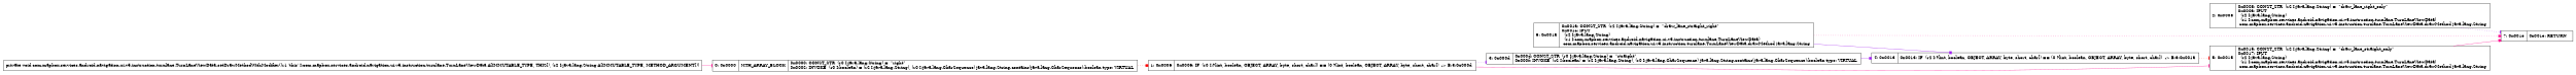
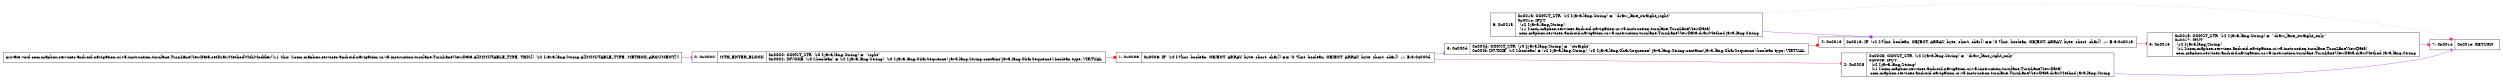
  digraph {
    rankdir=LR
    node [shape=record]
    edge [arrowhead=box color=deeppink style=solid]
-   n1 [label="{0\:\ 0x0000|MTH_ARRAY_BLOCK\l|0x0000: CONST_STR  (r0 I:java.lang.String) =  \"right\" \l0x0002: INVOKE  (r0 I:boolean) = (r2 I:java.lang.String), (r0 I:java.lang.CharSequence) java.lang.String.contains(java.lang.CharSequence):boolean type: VIRTUAL \l}"]
+   n1 [label="{0\:\ 0x0000|MTH_ENTER_BLOCK\l|0x0000: CONST_STR  (r0 I:java.lang.String) =  \"right\" \l0x0002: INVOKE  (r0 I:boolean) = (r2 I:java.lang.String), (r0 I:java.lang.CharSequence) java.lang.String.contains(java.lang.CharSequence):boolean type: VIRTUAL \l}"]
    n2 [label="{1\:\ 0x0006|0x0006: IF  (r0 I:?[int, boolean, OBJECT, ARRAY, byte, short, char]) == (0 ?[int, boolean, OBJECT, ARRAY, byte, short, char])  \-\> B:3:0x000d \l}"]
    n3 [label="{2\:\ 0x0008|0x0008: CONST_STR  (r2 I:java.lang.String) =  \"draw_lane_right_only\" \l0x000a: IPUT  \l  (r2 I:java.lang.String)\l  (r1 I:com.mapbox.services.android.navigation.ui.v5.instruction.turnlane.TurnLaneViewData)\l com.mapbox.services.android.navigation.ui.v5.instruction.turnlane.TurnLaneViewData.drawMethod java.lang.String \l}"]
    n4 [label="{3\:\ 0x000d|0x000d: CONST_STR  (r0 I:java.lang.String) =  \"straight\" \l0x000f: INVOKE  (r2 I:boolean) = (r2 I:java.lang.String), (r0 I:java.lang.CharSequence) java.lang.String.contains(java.lang.CharSequence):boolean type: VIRTUAL \l}"]
    n5 [label="{7\:\ 0x001e|0x001e: RETURN   \l}"]
    n6 [label="{4\:\ 0x0013|0x0013: IF  (r2 I:?[int, boolean, OBJECT, ARRAY, byte, short, char]) == (0 ?[int, boolean, OBJECT, ARRAY, byte, short, char])  \-\> B:6:0x001a \l}"]
    n7 [label="{5\:\ 0x0015|0x0015: CONST_STR  (r2 I:java.lang.String) =  \"draw_lane_straight_only\" \l0x0017: IPUT  \l  (r2 I:java.lang.String)\l  (r1 I:com.mapbox.services.android.navigation.ui.v5.instruction.turnlane.TurnLaneViewData)\l com.mapbox.services.android.navigation.ui.v5.instruction.turnlane.TurnLaneViewData.drawMethod java.lang.String \l}"]
    n8 [label="{6\:\ 0x001a|0x001a: CONST_STR  (r2 I:java.lang.String) =  \"draw_lane_straight_right\" \l0x001c: IPUT  \l  (r2 I:java.lang.String)\l  (r1 I:com.mapbox.services.android.navigation.ui.v5.instruction.turnlane.TurnLaneViewData)\l com.mapbox.services.android.navigation.ui.v5.instruction.turnlane.TurnLaneViewData.drawMethod java.lang.String \l}"]
    n9 [label="{private void com.mapbox.services.android.navigation.ui.v5.instruction.turnlane.TurnLaneViewData.setDrawMethodWithModifier((r1 'this' I:com.mapbox.services.android.navigation.ui.v5.instruction.turnlane.TurnLaneViewData A[IMMUTABLE_TYPE, THIS]), (r2 I:java.lang.String A[IMMUTABLE_TYPE, METHOD_ARGUMENT])) }"]
-   n1 -> n2 [color=red style=dotted]
-   n2 -> n7 [arrowhead=tee]
-   n2 -> n4 [arrowhead=tee color=purple style=dotted]
-   n3 -> n5 [arrowhead=tee color=purple style=dotted]
-   n4 -> n6 [color=purple]
-   n6 -> n7 [arrowhead=tee color=red style=dotted]
+   n1 -> n2 [color=red]
+   n2 -> n3 [arrowhead=tee]
+   n2 -> n4 [arrowhead=tee color=purple]
+   n3 -> n5 [arrowhead=tee color=purple]
+   n4 -> n6 [color=red]
+   n6 -> n7 [arrowhead=tee color=red]
    n7 -> n5
    n8 -> n5 [style=dotted]
    n8 -> n6 [color=purple]
    n9 -> n1 [arrowhead=tee]
  }
